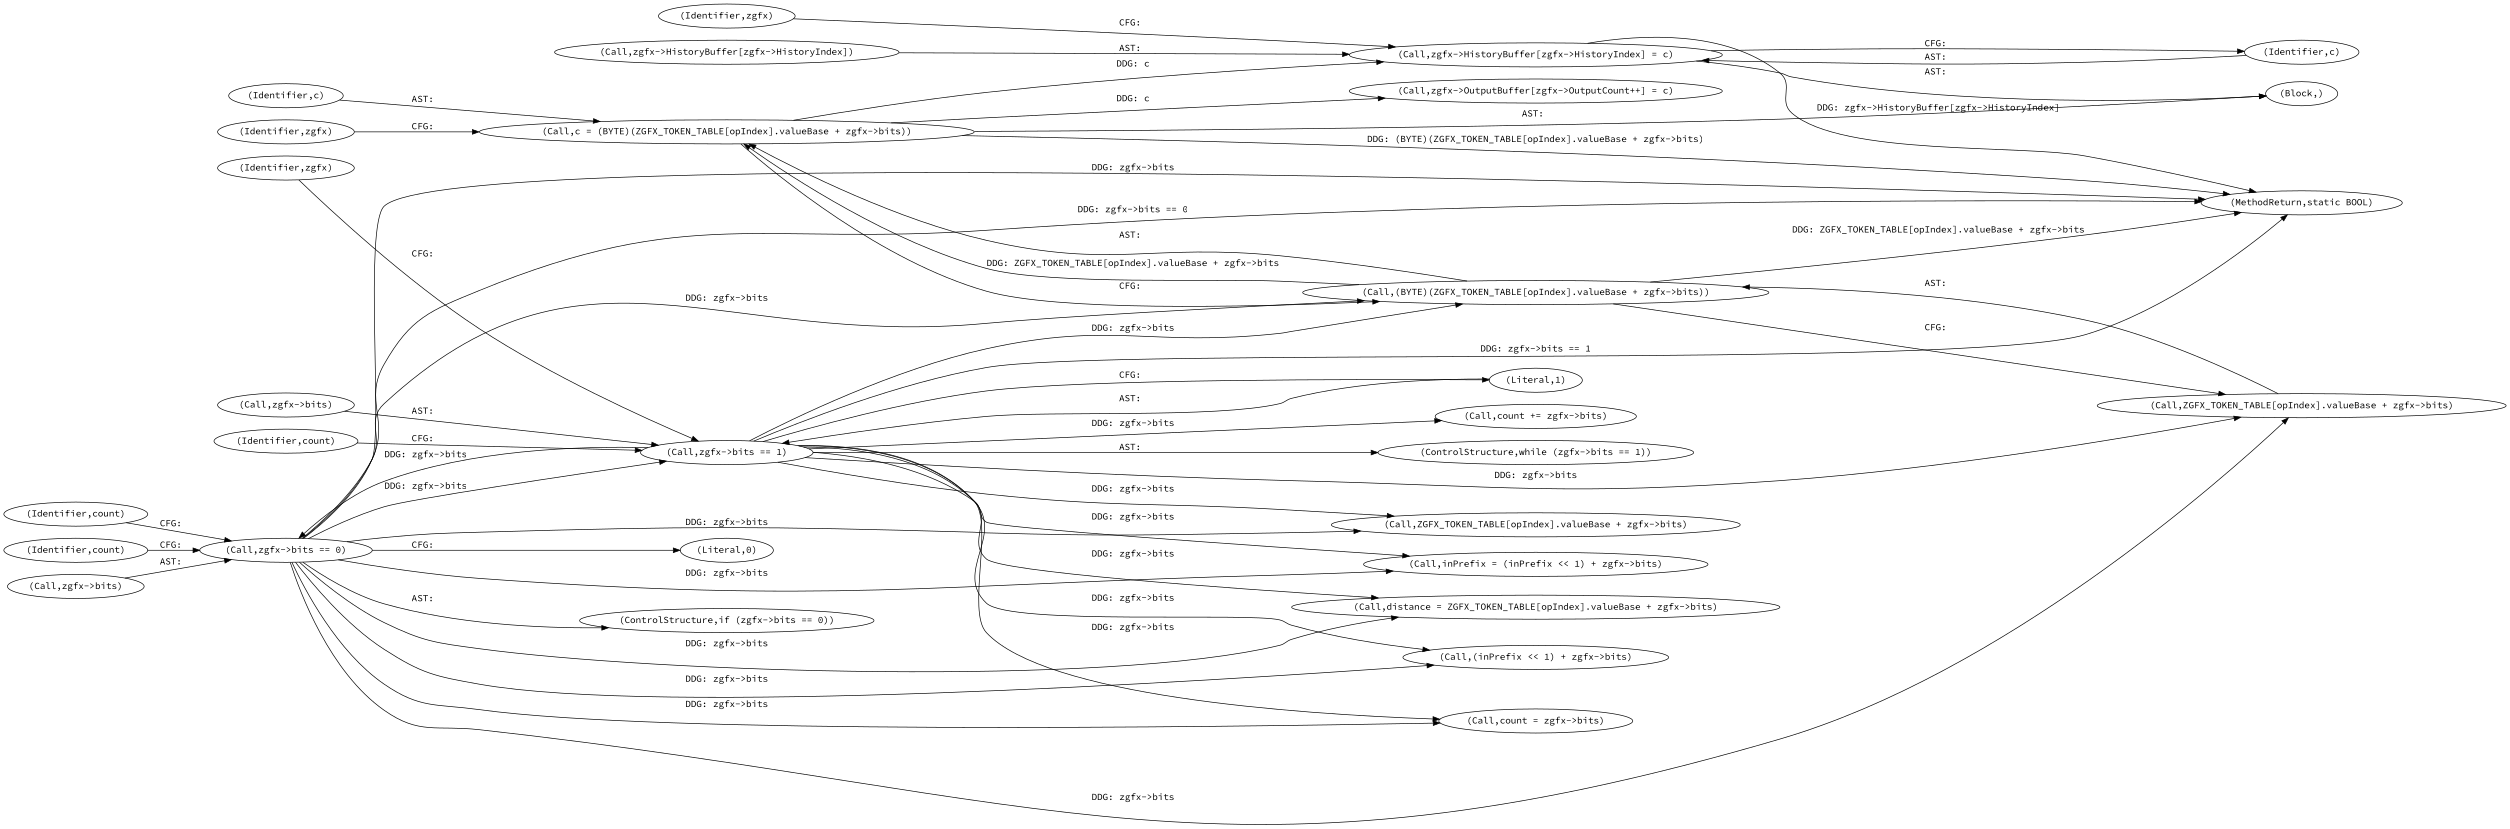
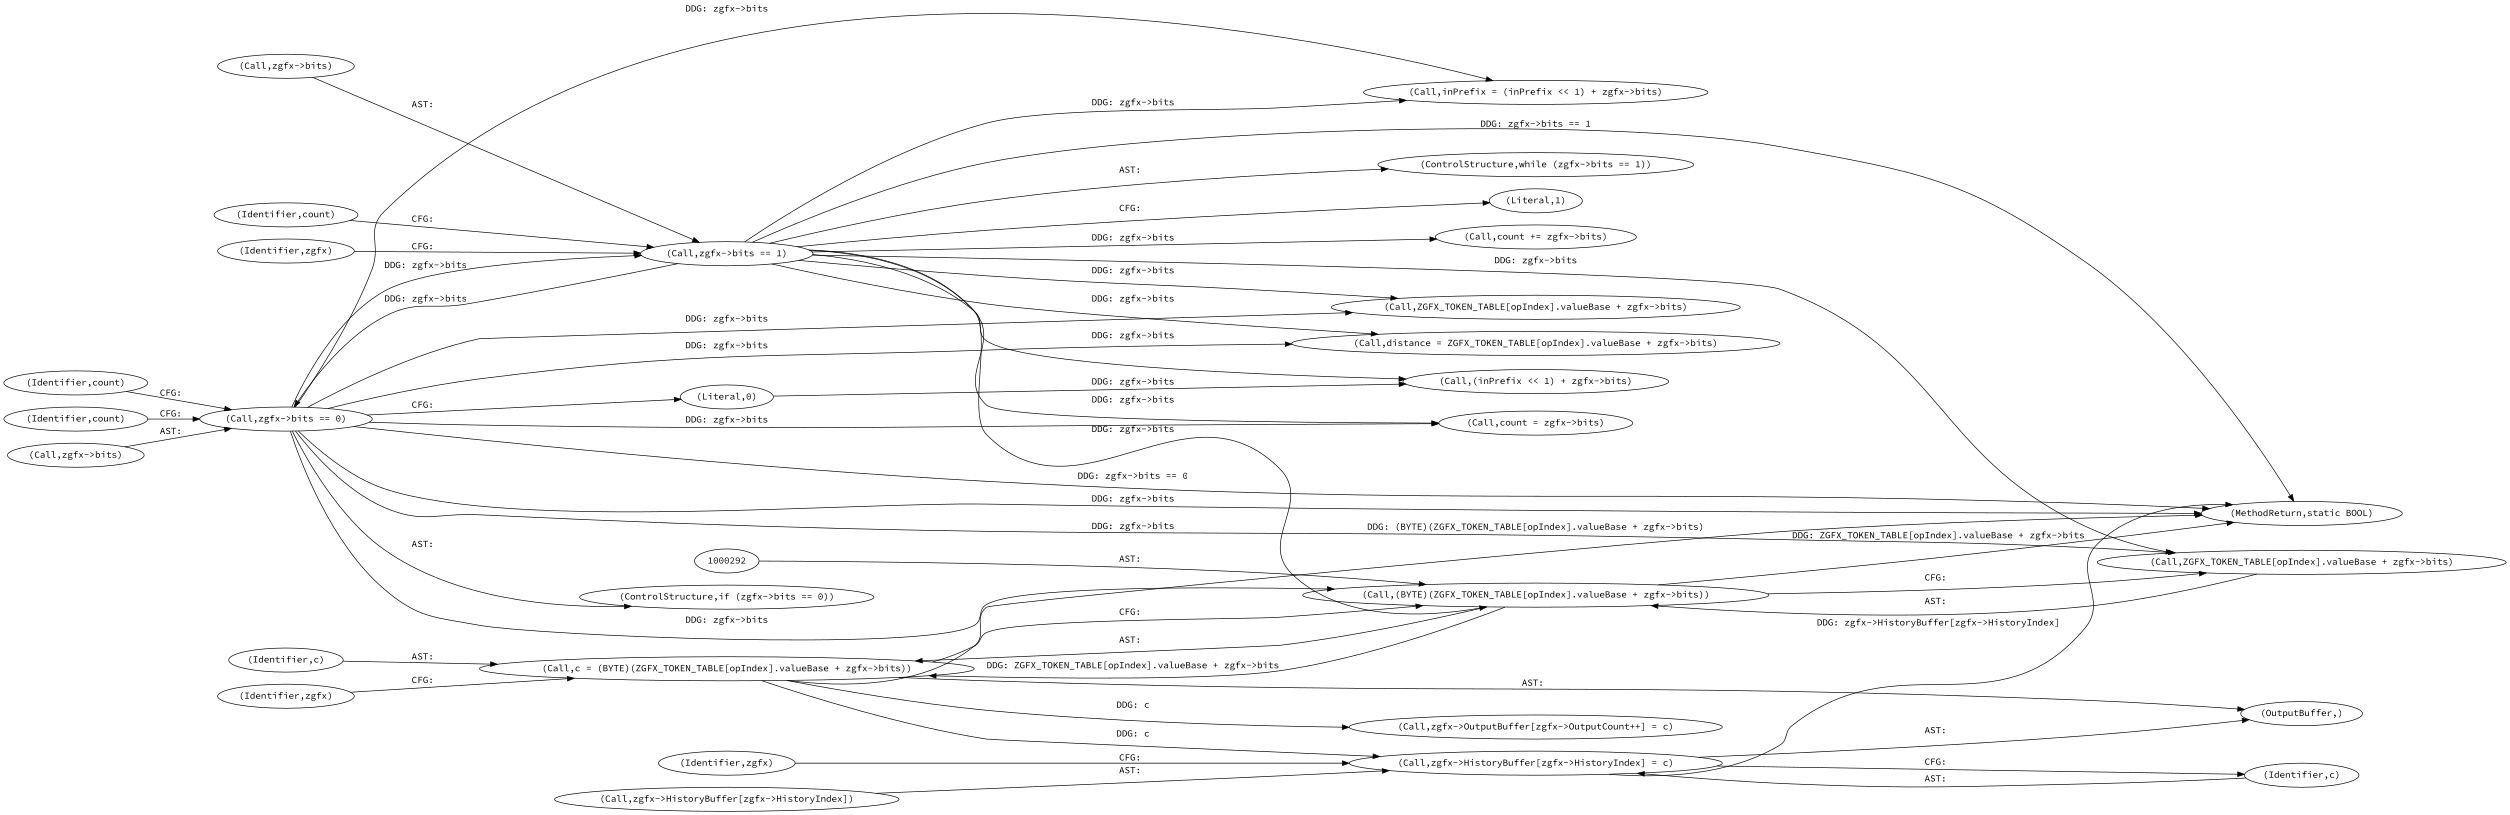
  digraph {
    fontname="Source Code Pro"
    rankdir=LR
    node [fontname="Source Code Pro"]
    edge [fontname="Source Code Pro"]
    n1 [label="(Call,zgfx->HistoryBuffer[zgfx->HistoryIndex] = c)"]
-   n2 [label="(Block,)"]
+   n2 [label="(OutputBuffer,)"]
    n3 [label="(MethodReturn,static BOOL)"]
    n4 [label="(Identifier,c)"]
    n5 [label="(Call,c = (BYTE)(ZGFX_TOKEN_TABLE[opIndex].valueBase + zgfx->bits))"]
    n6 [label="(Call,(BYTE)(ZGFX_TOKEN_TABLE[opIndex].valueBase + zgfx->bits))"]
    n7 [label="(Call,zgfx->OutputBuffer[zgfx->OutputCount++] = c)"]
    n8 [label="(Call,ZGFX_TOKEN_TABLE[opIndex].valueBase + zgfx->bits)"]
    n9 [label="(Call,zgfx->bits == 0)"]
    n10 [label="(Call,zgfx->bits == 1)"]
    n11 [label="(Call,(inPrefix << 1) + zgfx->bits)"]
    n12 [label="(Call,count = zgfx->bits)"]
    n13 [label="(Literal,0)"]
    n14 [label="(Call,inPrefix = (inPrefix << 1) + zgfx->bits)"]
    n15 [label="(Call,distance = ZGFX_TOKEN_TABLE[opIndex].valueBase + zgfx->bits)"]
    n16 [label="(ControlStructure,if (zgfx->bits == 0))"]
    n17 [label="(Call,ZGFX_TOKEN_TABLE[opIndex].valueBase + zgfx->bits)"]
    n18 [label="(Literal,1)"]
    n19 [label="(Call,count += zgfx->bits)"]
    n20 [label="(ControlStructure,while (zgfx->bits == 1))"]
    n21 [label="(Identifier,zgfx)"]
    n22 [label="(Call,zgfx->bits)"]
    n23 [label="(Identifier,zgfx)"]
    n24 [label="(Identifier,count)"]
    n25 [label="(Identifier,count)"]
    n26 [label="(Identifier,c)"]
    n27 [label="(Identifier,count)"]
    n28 [label="(Call,zgfx->HistoryBuffer[zgfx->HistoryIndex])"]
    n29 [label="(Call,zgfx->bits)"]
    n30 [label="(Identifier,zgfx)"]
+   1000292
    n1 -> n2 [label="AST: "]
    n1 -> n3 [label="DDG: zgfx->HistoryBuffer[zgfx->HistoryIndex]"]
    n1 -> n4 [label="CFG: "]
    n4 -> n1 [label="AST: "]
    n5 -> n1 [label="DDG: c"]
    n5 -> n2 [label="AST: "]
    n5 -> n3 [label="DDG: (BYTE)(ZGFX_TOKEN_TABLE[opIndex].valueBase + zgfx->bits)"]
    n5 -> n6 [label="CFG: "]
    n5 -> n7 [label="DDG: c"]
    n6 -> n3 [label="DDG: ZGFX_TOKEN_TABLE[opIndex].valueBase + zgfx->bits"]
    n6 -> n5 [label="AST: "]
    n6 -> n5 [label="DDG: ZGFX_TOKEN_TABLE[opIndex].valueBase + zgfx->bits"]
    n6 -> n8 [label="CFG: "]
    n8 -> n6 [label="AST: "]
    n9 -> n3 [label="DDG: zgfx->bits"]
    n9 -> n3 [label="DDG: zgfx->bits == 0"]
    n9 -> n6 [label="DDG: zgfx->bits"]
    n9 -> n8 [label="DDG: zgfx->bits"]
    n9 -> n10 [label="DDG: zgfx->bits"]
-   n9 -> n11 [label="DDG: zgfx->bits"]
+   n13 -> n11 [label="DDG: zgfx->bits"]
    n9 -> n12 [label="DDG: zgfx->bits"]
    n9 -> n13 [label="CFG: "]
    n9 -> n14 [label="DDG: zgfx->bits"]
    n9 -> n15 [label="DDG: zgfx->bits"]
    n9 -> n16 [label="AST: "]
    n9 -> n17 [label="DDG: zgfx->bits"]
    n10 -> n3 [label="DDG: zgfx->bits == 1"]
    n10 -> n6 [label="DDG: zgfx->bits"]
    n10 -> n8 [label="DDG: zgfx->bits"]
    n10 -> n9 [label="DDG: zgfx->bits"]
    n10 -> n11 [label="DDG: zgfx->bits"]
    n10 -> n12 [label="DDG: zgfx->bits"]
    n10 -> n14 [label="DDG: zgfx->bits"]
    n10 -> n15 [label="DDG: zgfx->bits"]
    n10 -> n17 [label="DDG: zgfx->bits"]
    n10 -> n18 [label="CFG: "]
    n10 -> n19 [label="DDG: zgfx->bits"]
    n10 -> n20 [label="AST: "]
-   n18 -> n10 [label="AST: "]
    n21 -> n10 [label="CFG: "]
    n22 -> n10 [label="AST: "]
    n23 -> n1 [label="CFG: "]
    n24 -> n10 [label="CFG: "]
    n25 -> n9 [label="CFG: "]
    n26 -> n5 [label="AST: "]
    n27 -> n9 [label="CFG: "]
    n28 -> n1 [label="AST: "]
    n29 -> n9 [label="AST: "]
    n30 -> n5 [label="CFG: "]
+   1000292 -> n6 [label="AST: "]
  }
